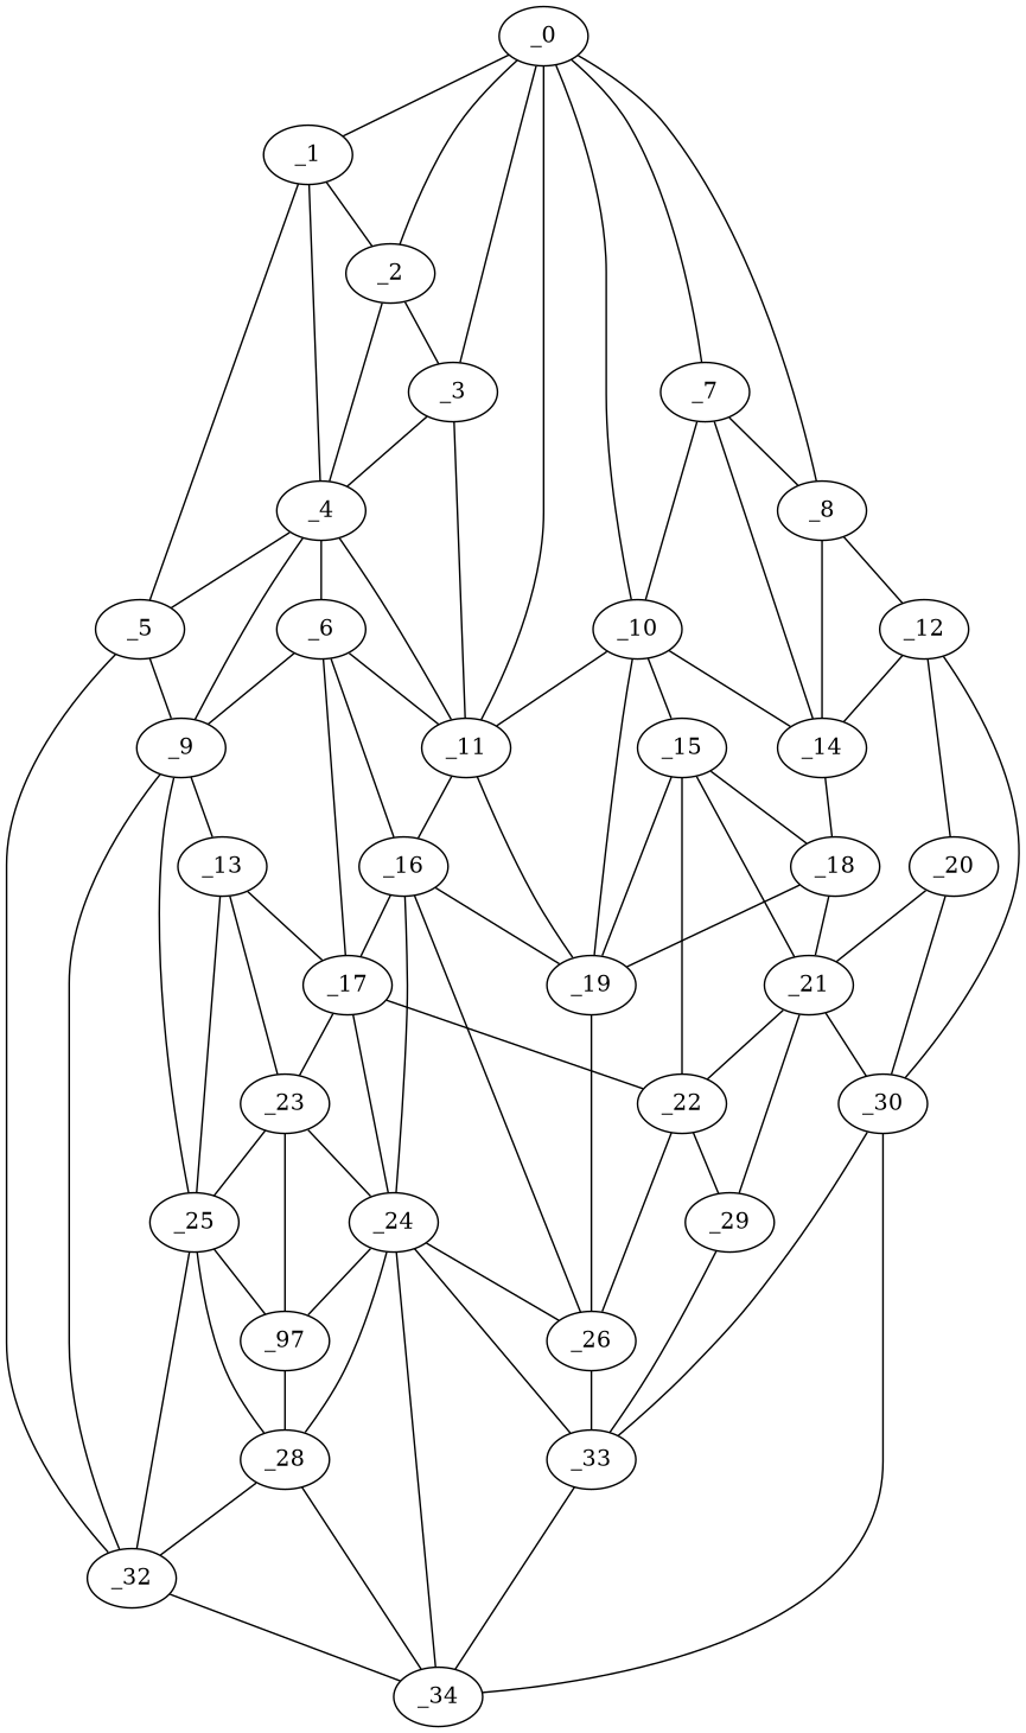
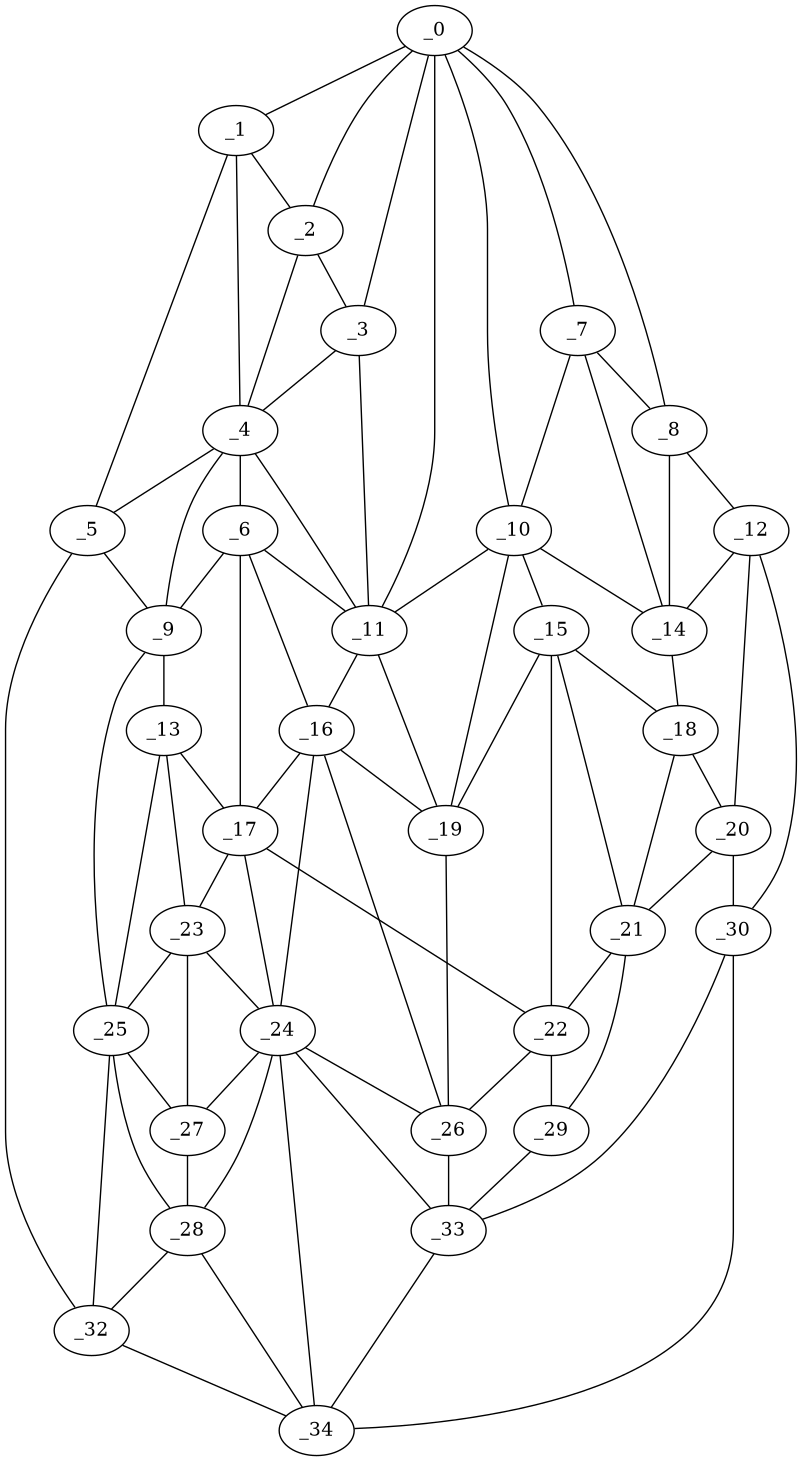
  graph {
    node [x=57 y=85]
    edge [valence=2]
    _0 [x=15 y=57]
    _1 [x=26 y=14]
    _2 [x=26 y=41]
    _3 [x=35 y=45]
    _7 [y=97]
    _8 [y=105]
    _10 [x=62]
    _11 [x=65 y=72]
    _4 [x=39 y=44]
    _5 [x=48 y=8]
    _14 [x=68 y=95]
    _12 [x=67 y=108]
    _15 [x=72 y=92]
    _19 [x=77 y=73]
    _16 [x=73 y=66]
    _6 [y=48]
    _9 [x=58 y=16]
    _32 [x=102 y=15]
    _18 [x=75 y=102]
    _20 [x=78 y=104]
    _30 [x=100 y=99]
    _21 [x=85 y=90]
    _22 [x=86 y=80]
    _26 [x=92 y=71]
    _17 [x=74 y=48]
    _24 [x=91 y=46]
    _13 [x=68 y=39]
    _25 [x=92 y=28]
    _34 [x=116 y=56]
    _23 [x=87 y=44]
-   _27 [x=96 y=38 label=_97]
+   _27 [x=96 y=38]
    _28 [x=99 y=40]
    _33 [x=110 y=68]
    _29 [x=99]
    _0 -- _1 [valence=1]
    _0 -- _2
    _0 -- _3
    _0 -- _7
    _0 -- _8 [valence=1]
    _0 -- _10
    _0 -- _11
    _1 -- _2
    _1 -- _4 [valence=1]
    _1 -- _5 [valence=1]
    _2 -- _3
    _2 -- _4
    _3 -- _11
    _3 -- _4
    _7 -- _8
    _7 -- _10
    _7 -- _14
    _8 -- _14 [valence=1]
    _8 -- _12 [valence=1]
    _10 -- _11
    _10 -- _14
    _10 -- _15
    _10 -- _19
    _11 -- _19
    _11 -- _16
    _4 -- _11 [valence=1]
    _4 -- _5
    _4 -- _6
    _4 -- _9 [valence=1]
    _5 -- _9
    _5 -- _32 [valence=1]
    _14 -- _18
    _12 -- _14
    _12 -- _20 [valence=1]
    _12 -- _30 [valence=1]
    _15 -- _19
    _15 -- _18
    _15 -- _21 [valence=1]
    _15 -- _22
    _19 -- _26
    _16 -- _19
    _16 -- _26 [valence=1]
    _16 -- _17
    _16 -- _24
    _6 -- _11
    _6 -- _16 [valence=1]
    _6 -- _9
    _6 -- _17
-   _9 -- _32
    _9 -- _13
    _9 -- _25 [valence=1]
    _32 -- _34 [valence=1]
-   _18 -- _19
+   _18 -- _20
    _18 -- _21
    _20 -- _30 [valence=1]
    _20 -- _21
    _30 -- _34 [valence=1]
    _30 -- _33
-   _21 -- _30
    _21 -- _22 [valence=1]
    _21 -- _29
    _22 -- _26
    _22 -- _29
    _26 -- _33 [valence=1]
    _17 -- _22
    _17 -- _24
    _17 -- _23 [valence=1]
    _24 -- _26
    _24 -- _34
    _24 -- _27
    _24 -- _28
    _24 -- _33
    _13 -- _17
    _13 -- _25
    _13 -- _23
    _25 -- _32 [valence=1]
    _25 -- _27
    _25 -- _28
    _23 -- _24
    _23 -- _25
    _23 -- _27
    _27 -- _28
    _28 -- _32
    _28 -- _34 [valence=1]
    _33 -- _34 [valence=1]
    _29 -- _33
  }
